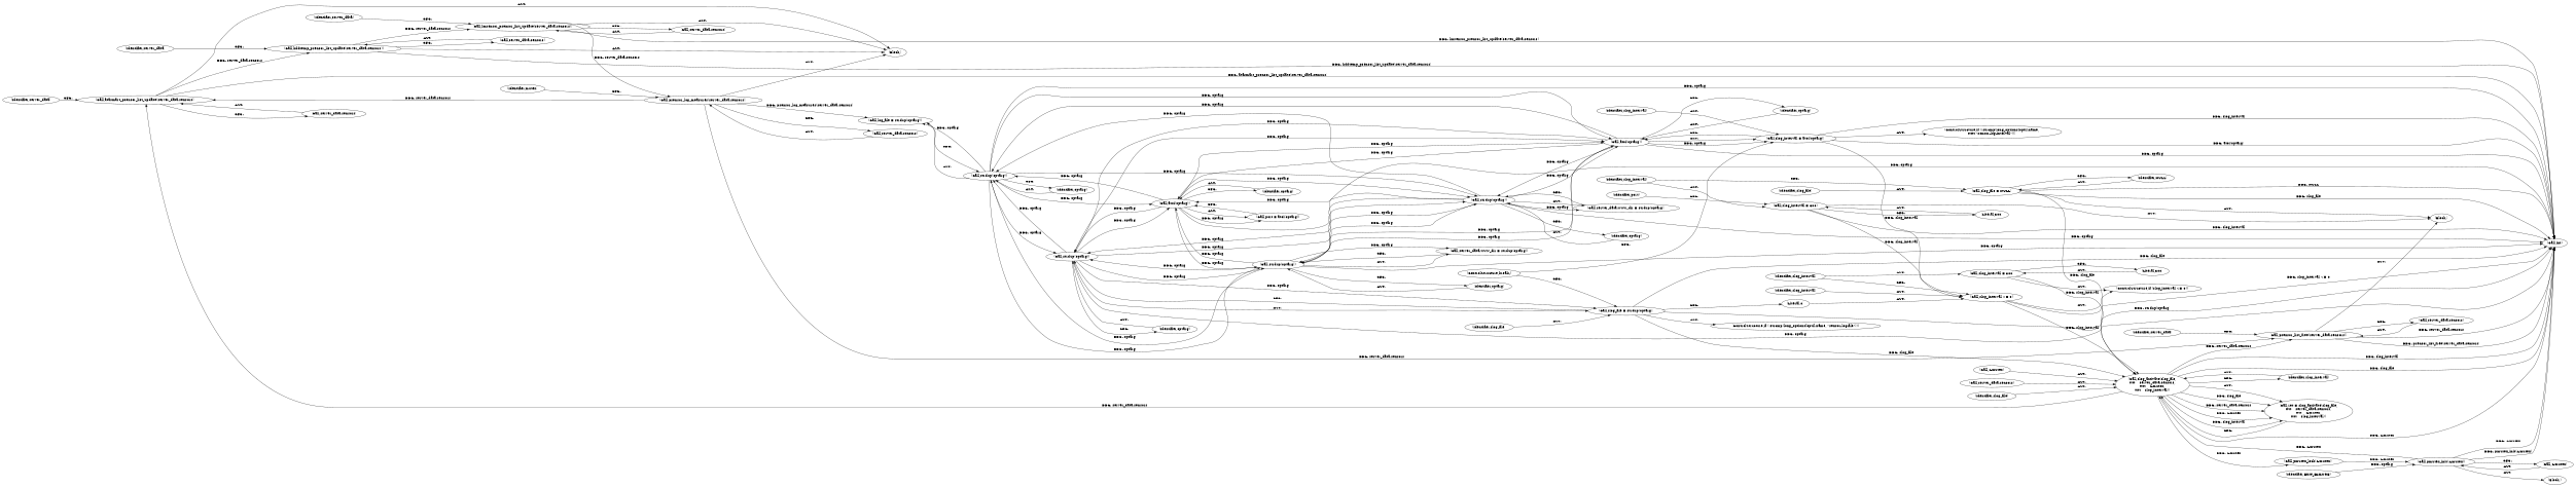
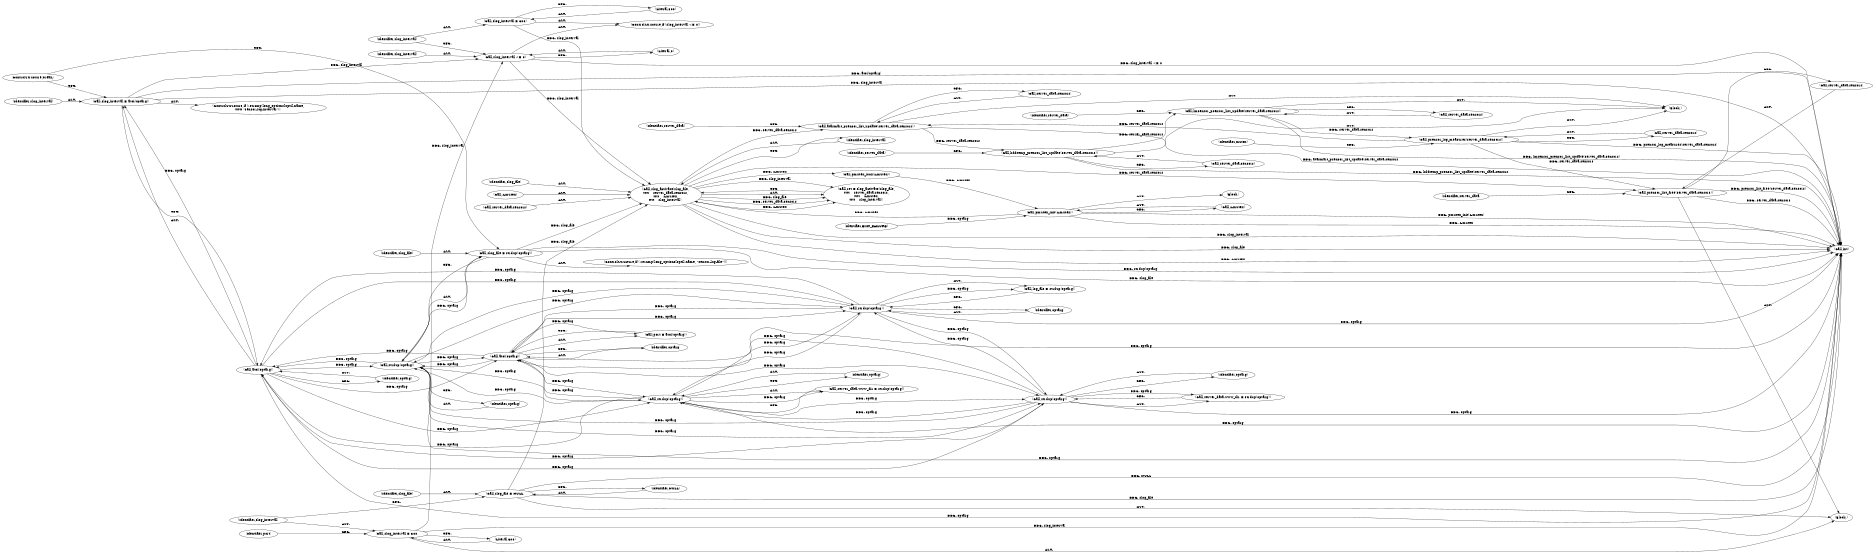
  digraph {
    rankdir=LR
    n1 [label="(Call,atasmart_psensor_list_update(server_data.sensors))"]
    n2 [label="(Call,hddtemp_psensor_list_update(server_data.sensors))"]
    n3 [label="(Block,)"]
    n4 [label="(Call,int)"]
    n5 [label="(Call,server_data.sensors)"]
    n6 [label="(Call,lmsensor_psensor_list_update(server_data.sensors))"]
    n7 [label="(Call,server_data.sensors)"]
    n8 [label="(Call,slog_activate(slog_file,\n\t\t\t\t    server_data.sensors,\n\t\t\t\t    &mutex,\n\t\t\t\t    slog_interval))"]
    n9 [label="(Call,psensor_list_free(server_data.sensors))"]
    n10 [label="(Call,pmutex_lock(&mutex))"]
    n11 [label="(Identifier,slog_interval)"]
    n12 [label="(Call,ret = slog_activate(slog_file,\n\t\t\t\t    server_data.sensors,\n\t\t\t\t    &mutex,\n\t\t\t\t    slog_interval))"]
    n13 [label="(Block,)"]
    n14 [label="(Call,server_data.sensors)"]
    n15 [label="(Call,pmutex_init(&mutex))"]
    n16 [label="(Call,slog_file = strdup(optarg))"]
    n17 [label="(Call,strdup(optarg))"]
    n18 [label="(ControlStructure,if (!strcmp(long_options[opti].name, \"sensor-log-file\")))"]
    n19 [label="(Call,atoi(optarg))"]
    n20 [label="(Call,strdup(optarg))"]
    n21 [label="(Call,strdup(optarg))"]
    n22 [label="(Call,atoi(optarg))"]
    n23 [label="(Call,strdup(optarg))"]
    n24 [label="(Identifier,optarg)"]
    n25 [label="(Identifier,optarg)"]
    n26 [label="(Call,port = atoi(optarg))"]
    n27 [label="(Call,server_data.www_dir = strdup(optarg))"]
    n28 [label="(Identifier,optarg)"]
    n29 [label="(Identifier,optarg)"]
    n30 [label="(Call,log_file = strdup(optarg))"]
    n31 [label="(Call,slog_interval = atoi(optarg))"]
    n32 [label="(Identifier,optarg)"]
    n33 [label="(Identifier,optarg)"]
    n34 [label="(Call,server_data.www_dir = strdup(optarg))"]
    n35 [label="(Call,slog_interval <= 0)"]
    n36 [label="(ControlStructure,if (!strcmp(long_options[opti].name,\n\t\t\t\t\t \"sensor-log-interval\")))"]
    n37 [label="(Call,slog_file = NULL)"]
    n38 [label="(Identifier,NULL)"]
    n39 [label="(Block,)"]
    n40 [label="(Call,&mutex)"]
    n41 [label="(Literal,0)"]
    n42 [label="(ControlStructure,if (slog_interval <= 0))"]
    n43 [label="(Call,slog_interval = 300)"]
    n44 [label="(Literal,300)"]
    n45 [label="(Call,slog_interval = 300)"]
    n46 [label="(Literal,300)"]
    n47 [label="(Call,psensor_log_measures(server_data.sensors))"]
    n48 [label="(Call,server_data.sensors)"]
    n49 [label="(Call,server_data.sensors)"]
    n50 [label="(Identifier,slog_interval)"]
    n51 [label="(ControlStructure,break;)"]
    n52 [label="(Identifier,slog_interval)"]
    n53 [label="(Identifier,slog_interval)"]
    n54 [label="(Identifier,server_data)"]
    n55 [label="(Identifier,server_data)"]
    n56 [label="(Identifier,server_data)"]
    n57 [label="(Identifier,mutex)"]
    n58 [label="(Call,&mutex)"]
    n59 [label="(Identifier,server_data)"]
    n60 [label="(Call,server_data.sensors)"]
    n61 [label="(Identifier,port)"]
    n62 [label="(Identifier,slog_file)"]
    n63 [label="(Identifier,EXIT_FAILURE)"]
    n64 [label="(Identifier,slog_interval)"]
    n65 [label="(Identifier,slog_file)"]
    n66 [label="(Identifier,slog_file)"]
    n1 -> n2 [label="DDG: server_data.sensors"]
    n1 -> n3 [label="AST: "]
    n1 -> n4 [label="DDG: atasmart_psensor_list_update(server_data.sensors)"]
    n1 -> n5 [label="CFG: "]
    n2 -> n3 [label="AST: "]
    n2 -> n4 [label="DDG: hddtemp_psensor_list_update(server_data.sensors)"]
    n2 -> n6 [label="DDG: server_data.sensors"]
    n2 -> n7 [label="CFG: "]
    n5 -> n1 [label="AST: "]
    n6 -> n3 [label="AST: "]
    n6 -> n4 [label="DDG: lmsensor_psensor_list_update(server_data.sensors)"]
    n6 -> n47 [label="DDG: server_data.sensors"]
    n6 -> n49 [label="CFG: "]
    n7 -> n2 [label="AST: "]
    n8 -> n1 [label="DDG: server_data.sensors"]
    n8 -> n4 [label="DDG: slog_interval"]
    n8 -> n4 [label="DDG: slog_file"]
    n8 -> n4 [label="DDG: &mutex"]
    n8 -> n9 [label="DDG: server_data.sensors"]
    n8 -> n10 [label="DDG: &mutex"]
    n8 -> n11 [label="CFG: "]
    n8 -> n12 [label="AST: "]
    n8 -> n12 [label="DDG: slog_file"]
    n8 -> n12 [label="DDG: server_data.sensors"]
    n8 -> n12 [label="DDG: &mutex"]
    n8 -> n12 [label="DDG: slog_interval"]
    n9 -> n4 [label="DDG: server_data.sensors"]
    n9 -> n4 [label="DDG: psensor_list_free(server_data.sensors)"]
    n9 -> n13 [label="AST: "]
    n9 -> n14 [label="CFG: "]
    n10 -> n15 [label="DDG: &mutex"]
    n11 -> n8 [label="AST: "]
    n12 -> n8 [label="CFG: "]
    n14 -> n9 [label="AST: "]
    n15 -> n4 [label="DDG: &mutex"]
    n15 -> n4 [label="DDG: pmutex_init(&mutex)"]
    n15 -> n8 [label="DDG: &mutex"]
    n15 -> n39 [label="AST: "]
    n15 -> n40 [label="CFG: "]
    n16 -> n4 [label="DDG: slog_file"]
    n16 -> n4 [label="DDG: strdup(optarg)"]
    n16 -> n8 [label="DDG: slog_file"]
    n16 -> n17 [label="CFG: "]
    n16 -> n18 [label="AST: "]
    n17 -> n4 [label="DDG: optarg"]
    n17 -> n16 [label="AST: "]
    n17 -> n16 [label="DDG: optarg"]
    n17 -> n19 [label="DDG: optarg"]
    n17 -> n20 [label="DDG: optarg"]
    n17 -> n21 [label="DDG: optarg"]
    n17 -> n22 [label="DDG: optarg"]
    n17 -> n23 [label="DDG: optarg"]
    n17 -> n24 [label="CFG: "]
    n19 -> n4 [label="DDG: optarg"]
    n19 -> n17 [label="DDG: optarg"]
    n19 -> n20 [label="DDG: optarg"]
    n19 -> n21 [label="DDG: optarg"]
    n19 -> n22 [label="DDG: optarg"]
    n19 -> n23 [label="DDG: optarg"]
    n19 -> n25 [label="CFG: "]
    n19 -> n26 [label="AST: "]
    n19 -> n26 [label="DDG: optarg"]
    n20 -> n4 [label="DDG: optarg"]
    n20 -> n17 [label="DDG: optarg"]
    n20 -> n19 [label="DDG: optarg"]
    n20 -> n21 [label="DDG: optarg"]
    n20 -> n22 [label="DDG: optarg"]
    n20 -> n23 [label="DDG: optarg"]
    n20 -> n27 [label="AST: "]
    n20 -> n27 [label="DDG: optarg"]
    n20 -> n28 [label="CFG: "]
    n21 -> n4 [label="DDG: optarg"]
    n21 -> n17 [label="DDG: optarg"]
    n21 -> n19 [label="DDG: optarg"]
    n21 -> n20 [label="DDG: optarg"]
    n21 -> n22 [label="DDG: optarg"]
    n21 -> n23 [label="DDG: optarg"]
    n21 -> n29 [label="CFG: "]
    n21 -> n30 [label="AST: "]
    n21 -> n30 [label="DDG: optarg"]
    n22 -> n4 [label="DDG: optarg"]
    n22 -> n17 [label="DDG: optarg"]
    n22 -> n19 [label="DDG: optarg"]
    n22 -> n20 [label="DDG: optarg"]
    n22 -> n21 [label="DDG: optarg"]
    n22 -> n23 [label="DDG: optarg"]
    n22 -> n31 [label="AST: "]
    n22 -> n31 [label="DDG: optarg"]
    n22 -> n32 [label="CFG: "]
    n23 -> n4 [label="DDG: optarg"]
    n23 -> n17 [label="DDG: optarg"]
    n23 -> n19 [label="DDG: optarg"]
    n23 -> n20 [label="DDG: optarg"]
    n23 -> n21 [label="DDG: optarg"]
    n23 -> n22 [label="DDG: optarg"]
    n23 -> n33 [label="CFG: "]
    n23 -> n34 [label="AST: "]
    n23 -> n34 [label="DDG: optarg"]
    n24 -> n17 [label="AST: "]
    n25 -> n19 [label="AST: "]
    n26 -> n19 [label="CFG: "]
    n27 -> n20 [label="CFG: "]
    n28 -> n20 [label="AST: "]
    n29 -> n21 [label="AST: "]
    n30 -> n21 [label="CFG: "]
    n31 -> n4 [label="DDG: atoi(optarg)"]
    n31 -> n4 [label="DDG: slog_interval"]
    n31 -> n22 [label="CFG: "]
    n31 -> n35 [label="DDG: slog_interval"]
    n31 -> n36 [label="AST: "]
    n32 -> n22 [label="AST: "]
    n33 -> n23 [label="AST: "]
    n34 -> n23 [label="CFG: "]
    n35 -> n4 [label="DDG: slog_interval <= 0"]
    n35 -> n8 [label="DDG: slog_interval"]
-   n16 -> n41 [label="CFG: "]
+   n35 -> n41 [label="CFG: "]
    n35 -> n42 [label="AST: "]
    n37 -> n4 [label="DDG: NULL"]
    n37 -> n4 [label="DDG: slog_file"]
    n37 -> n8 [label="DDG: slog_file"]
    n37 -> n13 [label="AST: "]
    n37 -> n38 [label="CFG: "]
    n38 -> n37 [label="AST: "]
    n40 -> n15 [label="AST: "]
    n41 -> n35 [label="AST: "]
    n43 -> n4 [label="DDG: slog_interval"]
    n43 -> n13 [label="AST: "]
    n43 -> n35 [label="DDG: slog_interval"]
    n43 -> n44 [label="CFG: "]
    n44 -> n43 [label="AST: "]
    n45 -> n8 [label="DDG: slog_interval"]
    n45 -> n42 [label="AST: "]
    n45 -> n46 [label="CFG: "]
    n46 -> n45 [label="AST: "]
    n47 -> n1 [label="DDG: server_data.sensors"]
    n47 -> n3 [label="AST: "]
-   n47 -> n30 [label="DDG: psensor_log_measures(server_data.sensors)"]
+   n47 -> n4 [label="DDG: psensor_log_measures(server_data.sensors)"]
    n47 -> n9 [label="DDG: server_data.sensors"]
    n47 -> n48 [label="CFG: "]
    n48 -> n47 [label="AST: "]
    n49 -> n6 [label="AST: "]
    n50 -> n35 [label="CFG: "]
    n50 -> n45 [label="AST: "]
    n51 -> n16 [label="CFG: "]
    n51 -> n31 [label="CFG: "]
    n52 -> n35 [label="AST: "]
    n53 -> n31 [label="AST: "]
    n54 -> n1 [label="CFG: "]
    n55 -> n6 [label="CFG: "]
    n56 -> n2 [label="CFG: "]
    n57 -> n47 [label="CFG: "]
    n58 -> n8 [label="AST: "]
    n59 -> n9 [label="CFG: "]
    n60 -> n8 [label="AST: "]
    n61 -> n43 [label="CFG: "]
    n62 -> n16 [label="AST: "]
    n63 -> n15 [label="DDG: optarg"]
    n64 -> n37 [label="CFG: "]
    n64 -> n43 [label="AST: "]
    n65 -> n37 [label="AST: "]
    n66 -> n8 [label="AST: "]
  }
